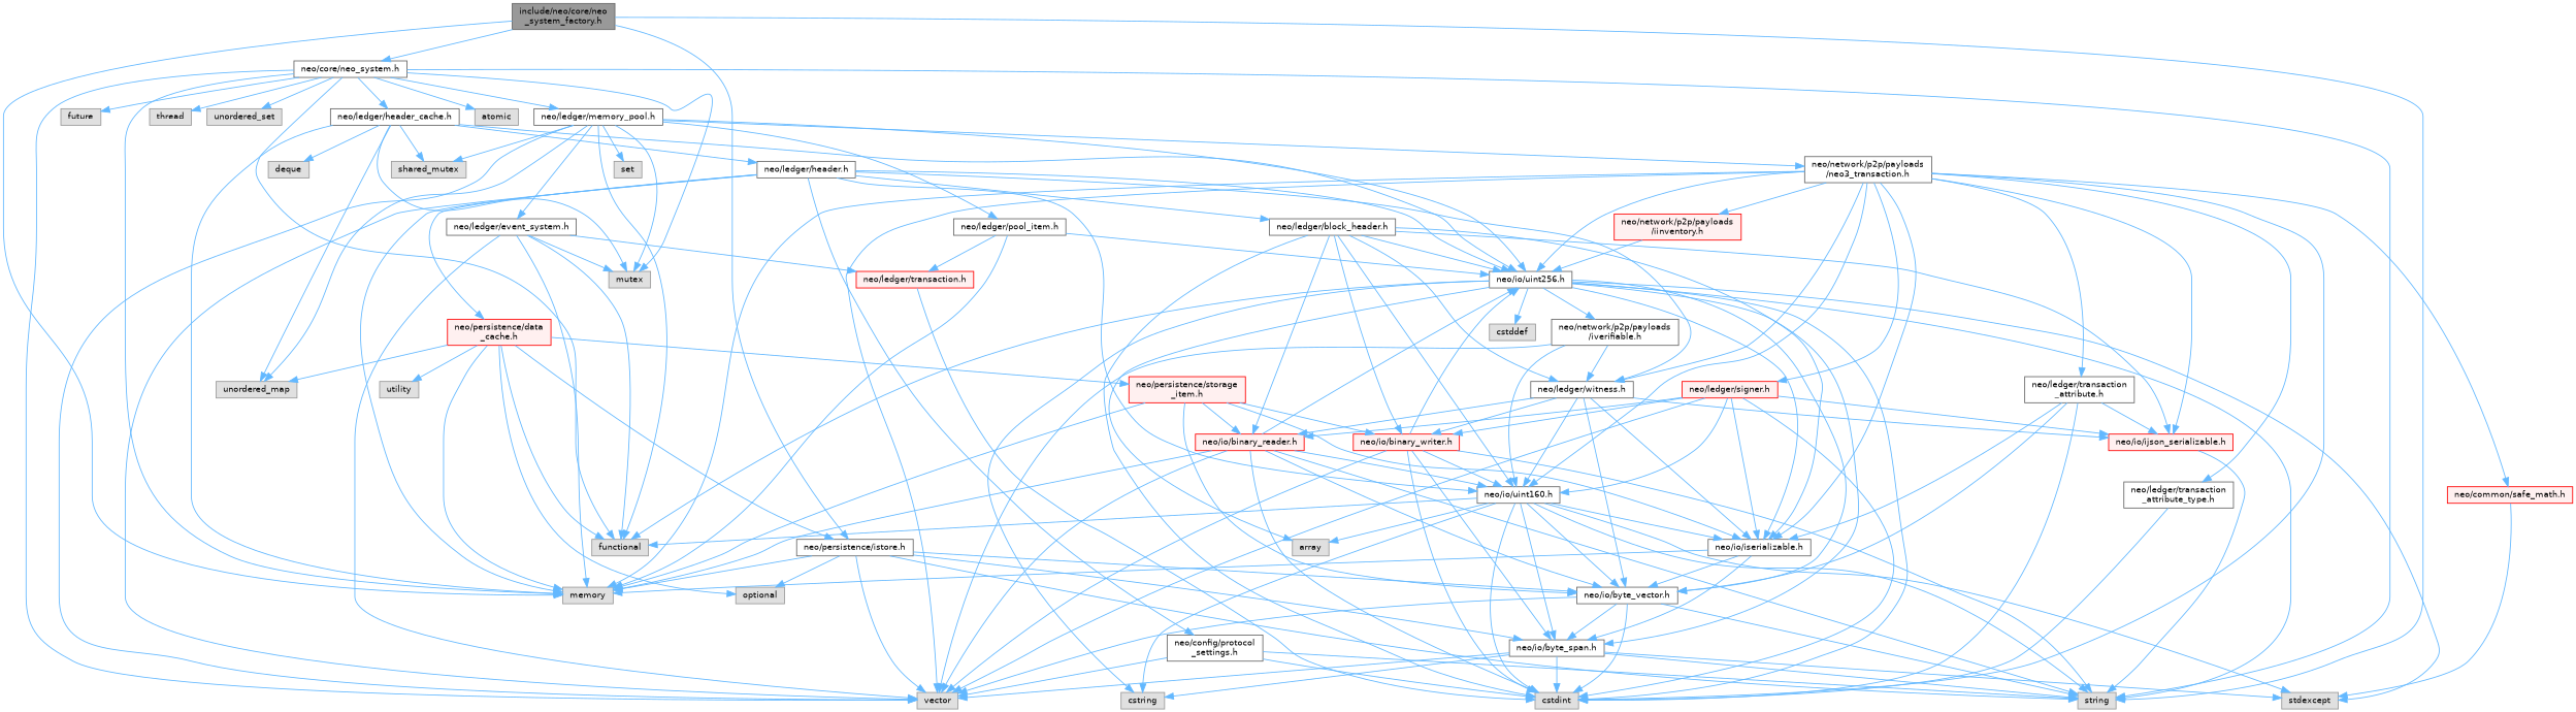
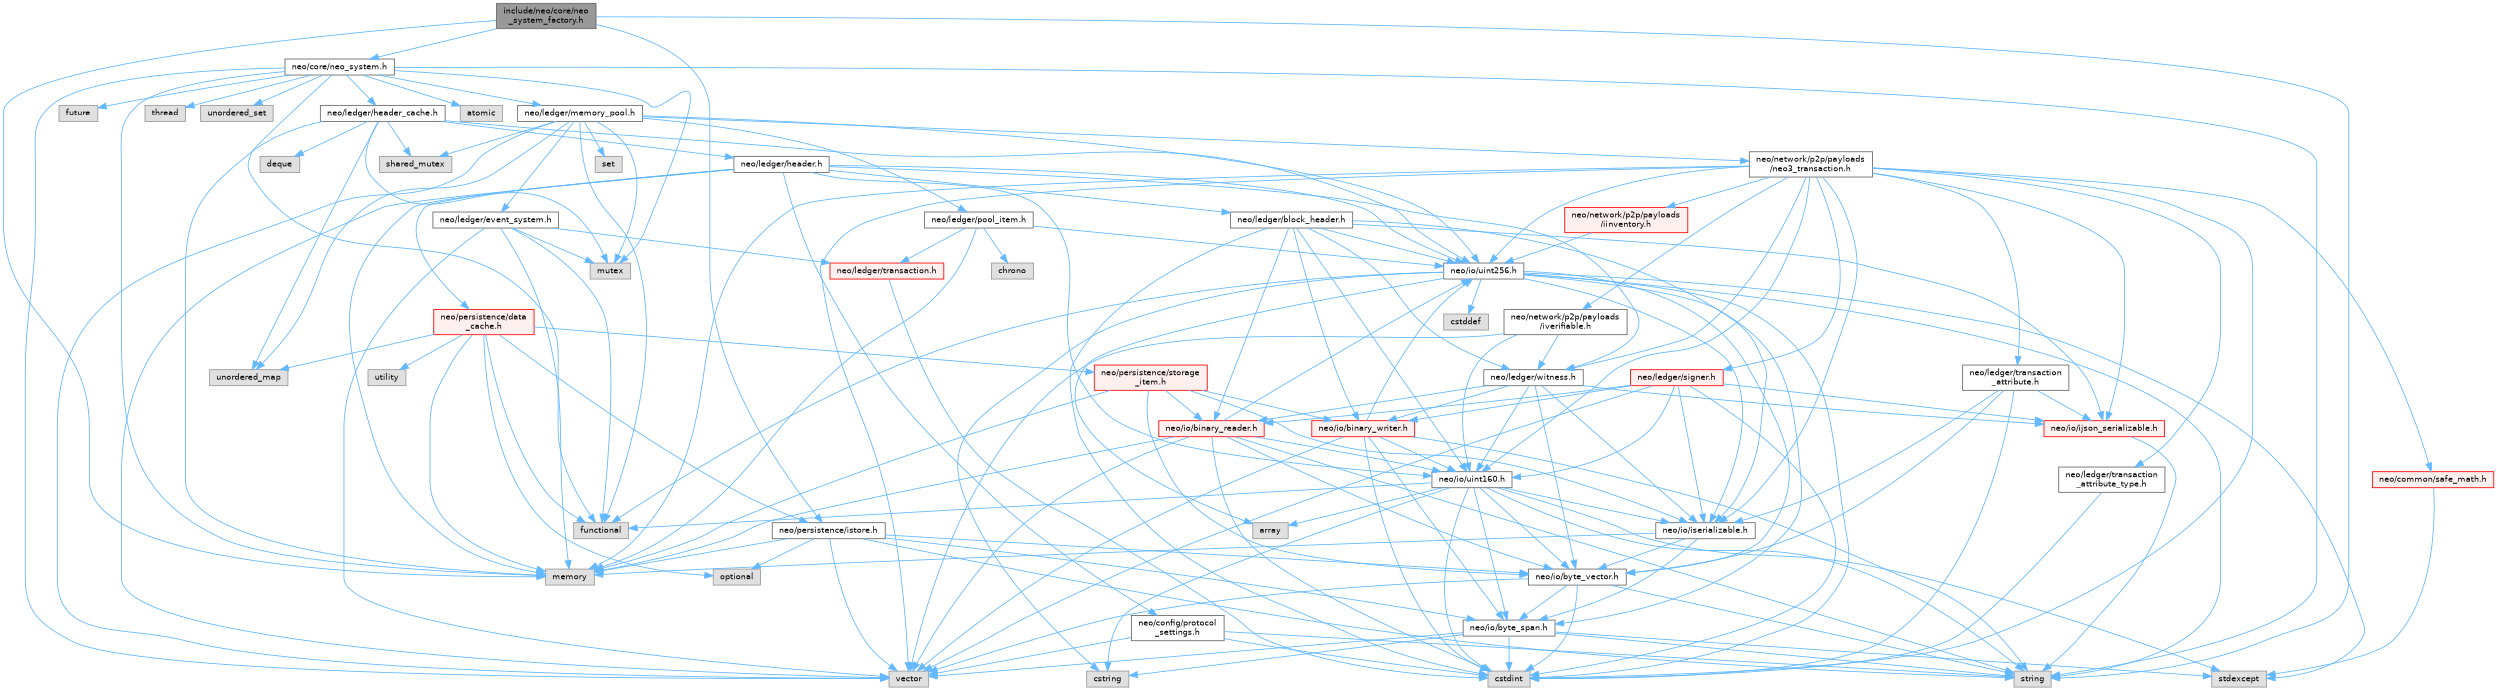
  digraph {
    node [color=grey60 fillcolor="#E0E0E0" fontname=Helvetica fontsize=10 shape=box style=filled]
    edge [color=steelblue1 fontname=Helvetica fontsize=10 labelfontname=Helvetica labelfontsize=10 style=solid]
    n1 [color=gray40 fillcolor=grey60 fontcolor=black height=0.2 label="include/neo/core/neo\l_system_factory.h" width=0.4]
    n2 [color=grey40 fillcolor=white height=0.2 label="neo/core/neo_system.h" width=0.4]
    n3 [height=0.2 label=memory width=0.4]
    n4 [height=0.2 label=string width=0.4]
    n5 [color=grey40 fillcolor=white height=0.2 label="neo/persistence/istore.h" width=0.4]
    n6 [height=0.2 label=atomic width=0.4]
    n7 [height=0.2 label=functional width=0.4]
    n8 [height=0.2 label=future width=0.4]
    n9 [height=0.2 label=mutex width=0.4]
    n10 [height=0.2 label=thread width=0.4]
    n11 [height=0.2 label=unordered_set width=0.4]
    n12 [height=0.2 label=vector width=0.4]
    n13 [color=grey40 fillcolor=white height=0.2 label="neo/ledger/header_cache.h" width=0.4]
    n14 [color=grey40 fillcolor=white height=0.2 label="neo/ledger/memory_pool.h" width=0.4]
    n15 [color=grey40 fillcolor=white height=0.2 label="neo/io/byte_span.h" width=0.4]
    n16 [color=grey40 fillcolor=white height=0.2 label="neo/io/byte_vector.h" width=0.4]
    n17 [height=0.2 label=optional width=0.4]
    n18 [color=grey40 fillcolor=white height=0.2 label="neo/io/uint256.h" width=0.4]
    n19 [color=grey40 fillcolor=white height=0.2 label="neo/ledger/header.h" width=0.4]
    n20 [height=0.2 label=unordered_map width=0.4]
    n21 [height=0.2 label=deque width=0.4]
    n22 [height=0.2 label=shared_mutex width=0.4]
    n23 [color=grey40 fillcolor=white height=0.2 label="neo/ledger/event_system.h" width=0.4]
    n24 [color=grey40 fillcolor=white height=0.2 label="neo/ledger/pool_item.h" width=0.4]
    n25 [color=grey40 fillcolor=white height=0.2 label="neo/network/p2p/payloads\l/neo3_transaction.h" width=0.4]
    n26 [height=0.2 label=set width=0.4]
    n27 [height=0.2 label=cstdint width=0.4]
    n28 [height=0.2 label=cstring width=0.4]
    n29 [height=0.2 label=stdexcept width=0.4]
    n30 [color=grey40 fillcolor=white height=0.2 label="neo/io/iserializable.h" width=0.4]
    n31 [height=0.2 label=array width=0.4]
    n32 [height=0.2 label=cstddef width=0.4]
    n33 [color=grey40 fillcolor=white height=0.2 label="neo/config/protocol\l_settings.h" width=0.4]
    n34 [color=grey40 fillcolor=white height=0.2 label="neo/io/uint160.h" width=0.4]
    n35 [color=grey40 fillcolor=white height=0.2 label="neo/ledger/block_header.h" width=0.4]
    n36 [color=grey40 fillcolor=white height=0.2 label="neo/ledger/witness.h" width=0.4]
    n37 [color=red fillcolor="#FFF0F0" height=0.2 label="neo/persistence/data\l_cache.h" width=0.4]
    n38 [color=red fillcolor="#FFF0F0" height=0.2 label="neo/io/binary_reader.h" width=0.4]
    n39 [color=red fillcolor="#FFF0F0" height=0.2 label="neo/io/binary_writer.h" width=0.4]
    n40 [color=red fillcolor="#FFF0F0" height=0.2 label="neo/io/ijson_serializable.h" width=0.4]
    n41 [color=red fillcolor="#FFF0F0" height=0.2 label="neo/persistence/storage\l_item.h" width=0.4]
    n42 [height=0.2 label=utility width=0.4]
    n43 [color=red fillcolor="#FFF0F0" height=0.2 label="neo/ledger/transaction.h" width=0.4]
+   n44 [height=0.2 label=chrono width=0.4]
    n45 [color=red fillcolor="#FFF0F0" height=0.2 label="neo/common/safe_math.h" width=0.4]
    n46 [color=red fillcolor="#FFF0F0" height=0.2 label="neo/ledger/signer.h" width=0.4]
    n47 [color=grey40 fillcolor=white height=0.2 label="neo/ledger/transaction\l_attribute.h" width=0.4]
    n48 [color=grey40 fillcolor=white height=0.2 label="neo/ledger/transaction\l_attribute_type.h" width=0.4]
    n49 [color=red fillcolor="#FFF0F0" height=0.2 label="neo/network/p2p/payloads\l/iinventory.h" width=0.4]
    n50 [color=grey40 fillcolor=white height=0.2 label="neo/network/p2p/payloads\l/iverifiable.h" width=0.4]
    n1 -> n2
    n1 -> n3
    n1 -> n4
    n1 -> n5
    n2 -> n3
    n2 -> n4
    n2 -> n6
    n2 -> n7
    n2 -> n8
    n2 -> n9
    n2 -> n10
    n2 -> n11
    n2 -> n12
    n2 -> n13
    n2 -> n14
    n5 -> n3
    n5 -> n4
    n5 -> n12
    n5 -> n15
    n5 -> n16
    n5 -> n17
    n13 -> n3
    n13 -> n9
    n13 -> n18
    n13 -> n19
    n13 -> n20
    n13 -> n21
    n13 -> n22
    n14 -> n7
    n14 -> n9
    n14 -> n12
    n14 -> n18
    n14 -> n20
    n14 -> n22
    n14 -> n23
    n14 -> n24
    n14 -> n25
    n14 -> n26
    n15 -> n4
    n15 -> n12
    n15 -> n27
    n15 -> n28
    n15 -> n29
    n16 -> n4
    n16 -> n12
    n16 -> n15
    n16 -> n27
    n18 -> n4
    n18 -> n7
    n18 -> n15
    n18 -> n16
    n18 -> n27
    n18 -> n28
    n18 -> n29
    n18 -> n30
    n18 -> n31
    n18 -> n32
    n19 -> n3
    n19 -> n12
    n19 -> n18
    n19 -> n33
    n19 -> n34
    n19 -> n35
    n19 -> n36
    n19 -> n37
    n23 -> n3
    n23 -> n7
    n23 -> n9
    n23 -> n12
    n23 -> n43
    n24 -> n3
    n24 -> n18
    n24 -> n43
+   n24 -> n44
    n25 -> n3
    n25 -> n12
    n25 -> n18
    n25 -> n27
    n25 -> n30
    n25 -> n34
    n25 -> n36
    n25 -> n40
    n25 -> n45
    n25 -> n46
    n25 -> n47
    n25 -> n48
    n25 -> n49
-   n18 -> n50
+   n25 -> n50
    n30 -> n3
    n30 -> n15
    n30 -> n16
    n33 -> n4
    n33 -> n12
    n33 -> n27
    n34 -> n4
    n34 -> n7
    n34 -> n15
    n34 -> n16
    n34 -> n27
    n34 -> n28
    n34 -> n29
    n34 -> n30
    n34 -> n31
    n35 -> n18
    n35 -> n27
    n35 -> n30
    n35 -> n34
    n35 -> n36
    n35 -> n38
    n35 -> n39
    n35 -> n40
    n36 -> n16
    n36 -> n30
    n36 -> n34
    n36 -> n38
    n36 -> n39
    n36 -> n40
    n37 -> n3
    n37 -> n5
    n37 -> n7
    n37 -> n17
    n37 -> n20
    n37 -> n41
    n37 -> n42
    n38 -> n3
    n38 -> n4
    n38 -> n12
    n38 -> n16
    n38 -> n18
    n38 -> n27
    n38 -> n34
    n39 -> n4
    n39 -> n12
    n39 -> n15
    n39 -> n18
    n39 -> n27
    n39 -> n34
    n40 -> n4
    n41 -> n3
    n41 -> n16
    n41 -> n30
    n41 -> n38
    n41 -> n39
    n43 -> n27
    n45 -> n29
    n46 -> n12
    n46 -> n27
    n46 -> n30
    n46 -> n34
    n46 -> n38
    n46 -> n39
    n46 -> n40
    n47 -> n16
    n47 -> n27
    n47 -> n30
    n47 -> n40
    n48 -> n27
    n49 -> n18
    n50 -> n12
    n50 -> n34
    n50 -> n36
  }
